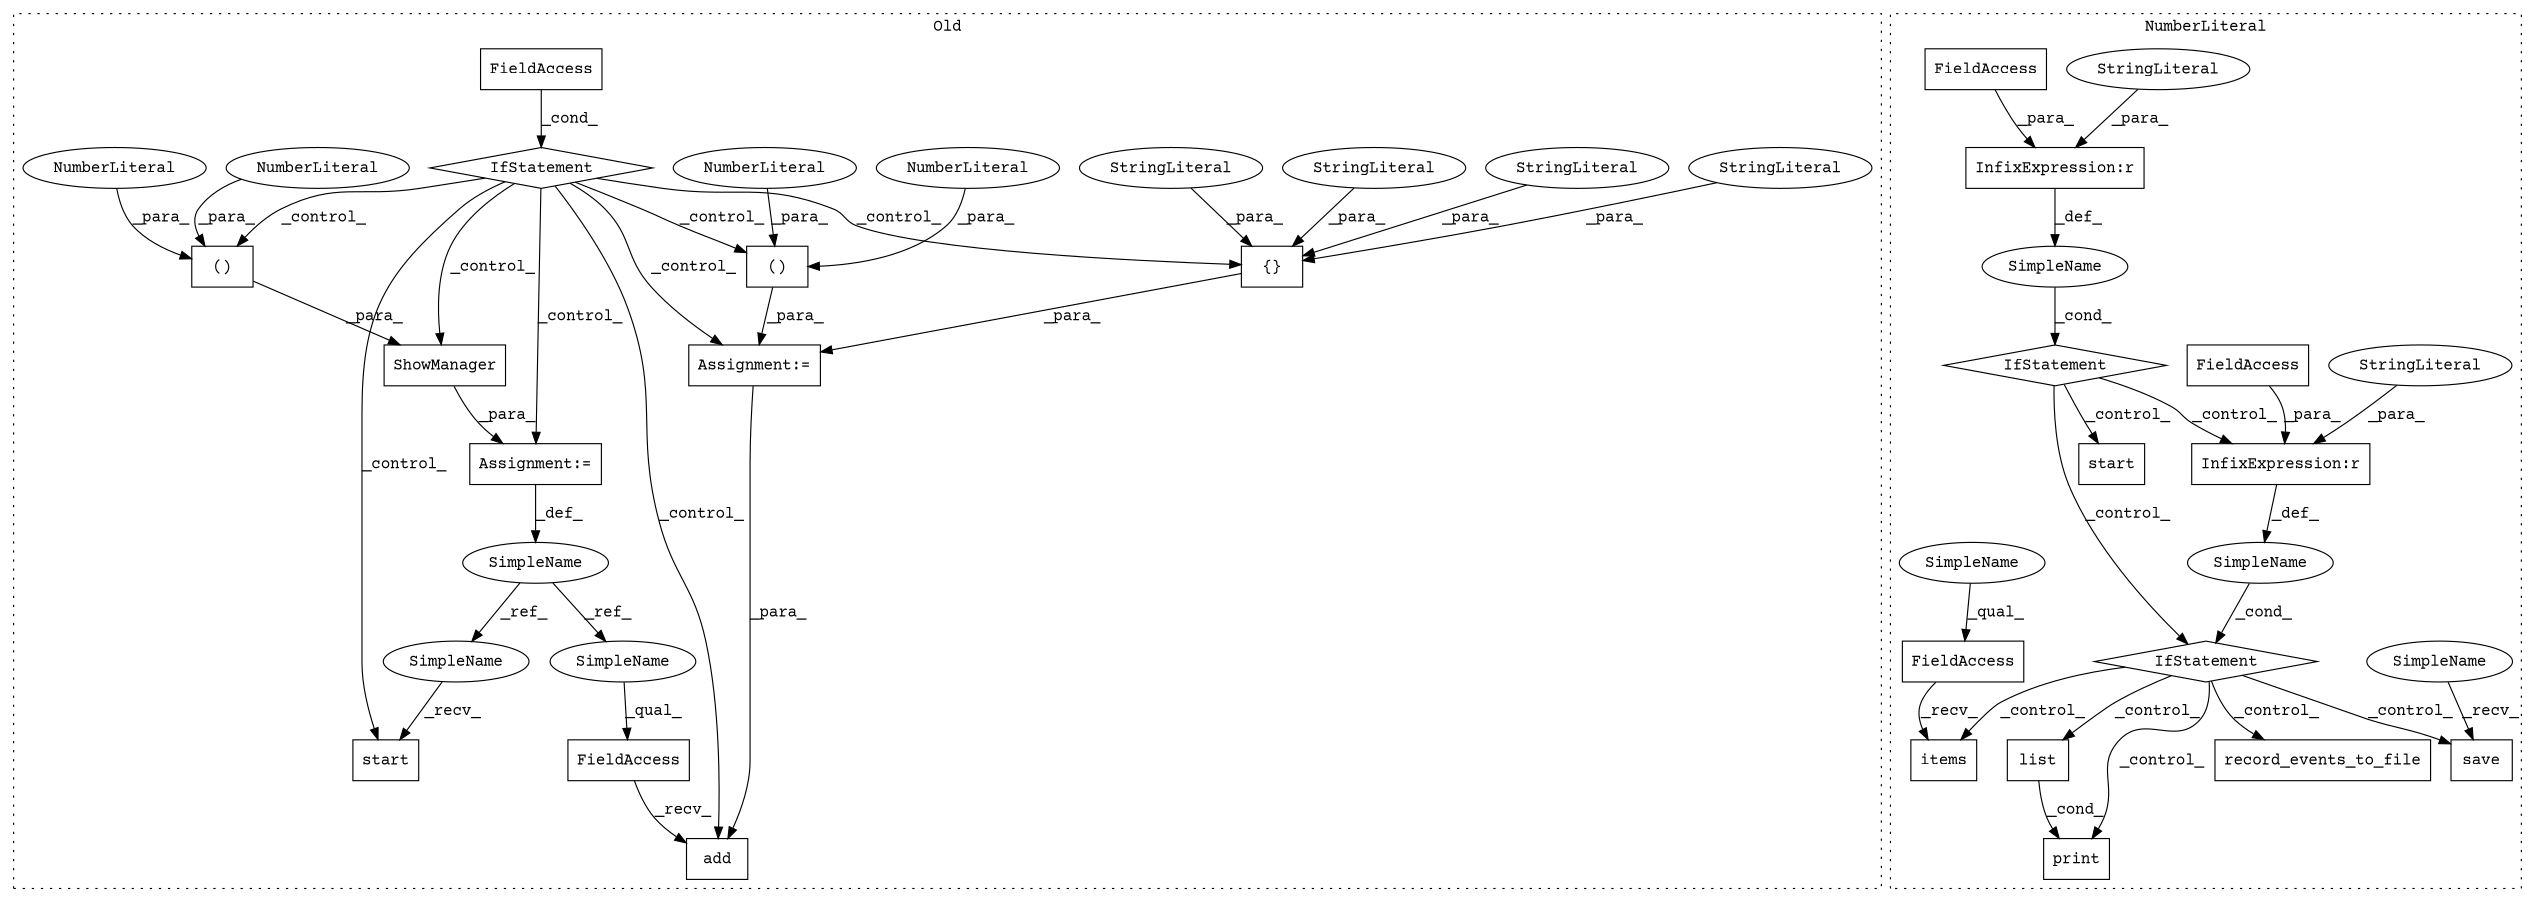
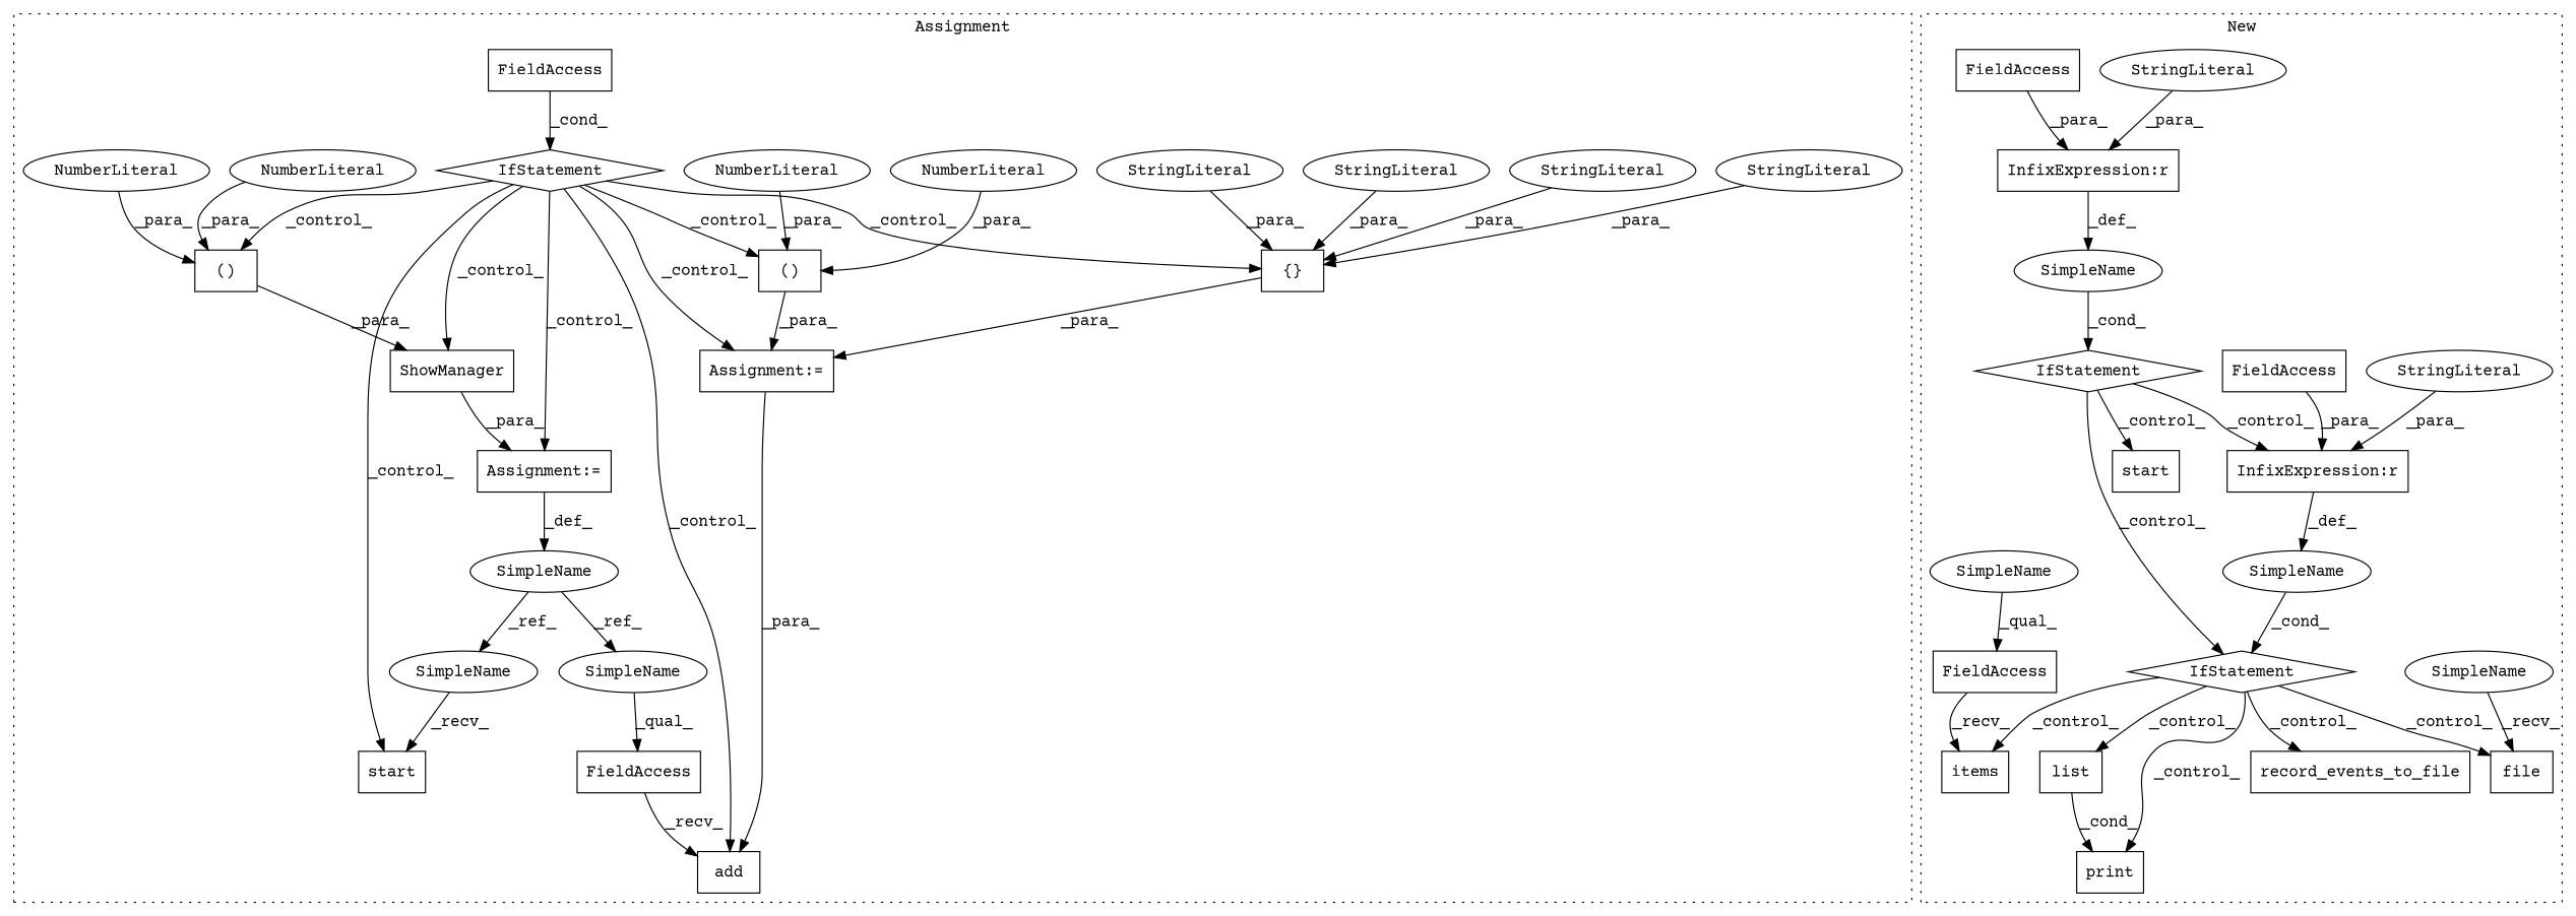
  digraph {
    fontname="Courier Prime"
    node [a=32 fontname="Courier Prime" l=3 shape=box]
    edge [fontname="Courier Prime"]
    n1 [a=25 l="4,2" label=IfStatement s="26688,26703" shape=diamond]
    n2 [l=7 label=start s=26957]
    n3 [l="4,1" label=add s="26921,26942"]
    n4 [a=106 l=19 label="()" s=26882]
    n5 [a=4 l="1,1" label="{}" s="26758,26812"]
    n6 [a=106 l=19 label="()" s=26821]
    n7 [a=34 label=NumberLiteral s=26882 shape=ellipse]
    n8 [a=34 label=NumberLiteral s=26837 shape=ellipse]
    n9 [a=34 label=NumberLiteral s=26898 shape=ellipse]
    n10 [a=34 label=NumberLiteral s=26821 shape=ellipse]
    n11 [l="19,2" label=ShowManager s="26863,26901"]
    n12 [a=45 l=10 label=StringLiteral s=26791 shape=ellipse]
    n13 [a=45 l=10 label=StringLiteral s=26759 shape=ellipse]
    n14 [a=45 l=10 label=StringLiteral s=26802 shape=ellipse]
    n15 [a=45 l=20 label=StringLiteral s=26770 shape=ellipse]
    n16 [a=42 l=5 label=SimpleName s=26850 shape=ellipse]
    n17 [a=22 l=9 label=FieldAccess s=26911]
    n18 [a=22 l=11 label=FieldAccess s=26692]
    n19 [a=7 l=1 label="Assignment:=" s=26855]
    n20 [a=7 l=1 label="Assignment:=" s=26730]
    n21 [a=42 l=5 label=SimpleName s=26951 shape=ellipse]
    n22 [a=42 l=5 label=SimpleName s=26911 shape=ellipse]
    n23 [l=7 label=start s=26241]
    n24 [a=25 l="4,2" label=IfStatement s="26193,26218" shape=diamond]
-   n25 [l="5,1" label=save s="26428,26464"]
+   n25 [l="5,1" label=file s="26428,26464"]
    n26 [a=42 label=SimpleName shape=ellipse l=""]
    n27 [l=7 label=items s=26397]
    n28 [a=42 label=SimpleName shape=ellipse l=""]
    n29 [l="22,1" label=record_events_to_file s="26309,26349"]
    n30 [l="5,1" label=list s="26364,26404"]
    n31 [a=27 l=4 label="InfixExpression:r" s=26201]
    n32 [a=45 l=13 label=StringLiteral s=26205 shape=ellipse]
    n33 [l="6,1" label=print s="26358,26405"]
    n34 [a=27 l=4 label="InfixExpression:r" s=26274]
    n35 [a=45 l=8 label=StringLiteral s=26278 shape=ellipse]
    n36 [a=22 l=27 label=FieldAccess s=26369]
    n37 [a=22 l=4 label=FieldAccess s=26197]
    n38 [a=22 l=4 label=FieldAccess s=26270]
    n39 [a=25 l="4,2" label=IfStatement s="26266,26286" shape=diamond]
    n40 [a=42 l=13 label=SimpleName s=26414 shape=ellipse]
    n41 [a=42 l=13 label=SimpleName s=26369 shape=ellipse]
    subgraph cluster_1 {
-     label=Old
+     label=Assignment
      style=dotted
      n1
      n2
      n3
      n4
      n5
      n6
      n7
      n8
      n9
      n10
      n11
      n12
      n13
      n14
      n15
      n16
      n17
      n18
      n19
      n20
      n21
      n22
    }
    subgraph cluster_2 {
-     label=NumberLiteral
+     label=New
      style=dotted
      n23
      n24
      n25
      n26
      n27
      n28
      n29
      n30
      n31
      n32
      n33
      n34
      n35
      n36
      n37
      n38
      n39
      n40
      n41
    }
    n1 -> n2 [label=_control_]
    n1 -> n3 [label=_control_]
    n1 -> n4 [label=_control_]
    n1 -> n5 [label=_control_]
    n1 -> n6 [label=_control_]
    n1 -> n11 [label=_control_]
    n1 -> n19 [label=_control_]
    n1 -> n20 [label=_control_]
    n4 -> n11 [label=_para_]
    n5 -> n20 [label=_para_]
    n6 -> n20 [label=_para_]
    n7 -> n4 [label=_para_]
    n8 -> n6 [label=_para_]
    n9 -> n4 [label=_para_]
    n10 -> n6 [label=_para_]
    n11 -> n19 [label=_para_]
    n12 -> n5 [label=_para_]
    n13 -> n5 [label=_para_]
    n14 -> n5 [label=_para_]
    n15 -> n5 [label=_para_]
    n16 -> n21 [label=_ref_]
    n16 -> n22 [label=_ref_]
    n17 -> n3 [label=_recv_]
    n18 -> n1 [label=_cond_]
    n19 -> n16 [label=_def_]
    n20 -> n3 [label=_para_]
    n21 -> n2 [label=_recv_]
    n22 -> n17 [label=_qual_]
    n24 -> n23 [label=_control_]
    n24 -> n34 [label=_control_]
    n24 -> n39 [label=_control_]
    n26 -> n39 [label=_cond_]
    n28 -> n24 [label=_cond_]
    n30 -> n33 [label=_cond_]
    n31 -> n28 [label=_def_]
    n32 -> n31 [label=_para_]
    n34 -> n26 [label=_def_]
    n35 -> n34 [label=_para_]
    n36 -> n27 [label=_recv_]
    n37 -> n31 [label=_para_]
    n38 -> n34 [label=_para_]
    n39 -> n25 [label=_control_]
    n39 -> n27 [label=_control_]
    n39 -> n29 [label=_control_]
    n39 -> n30 [label=_control_]
    n39 -> n33 [label=_control_]
    n40 -> n25 [label=_recv_]
    n41 -> n36 [label=_qual_]
  }
